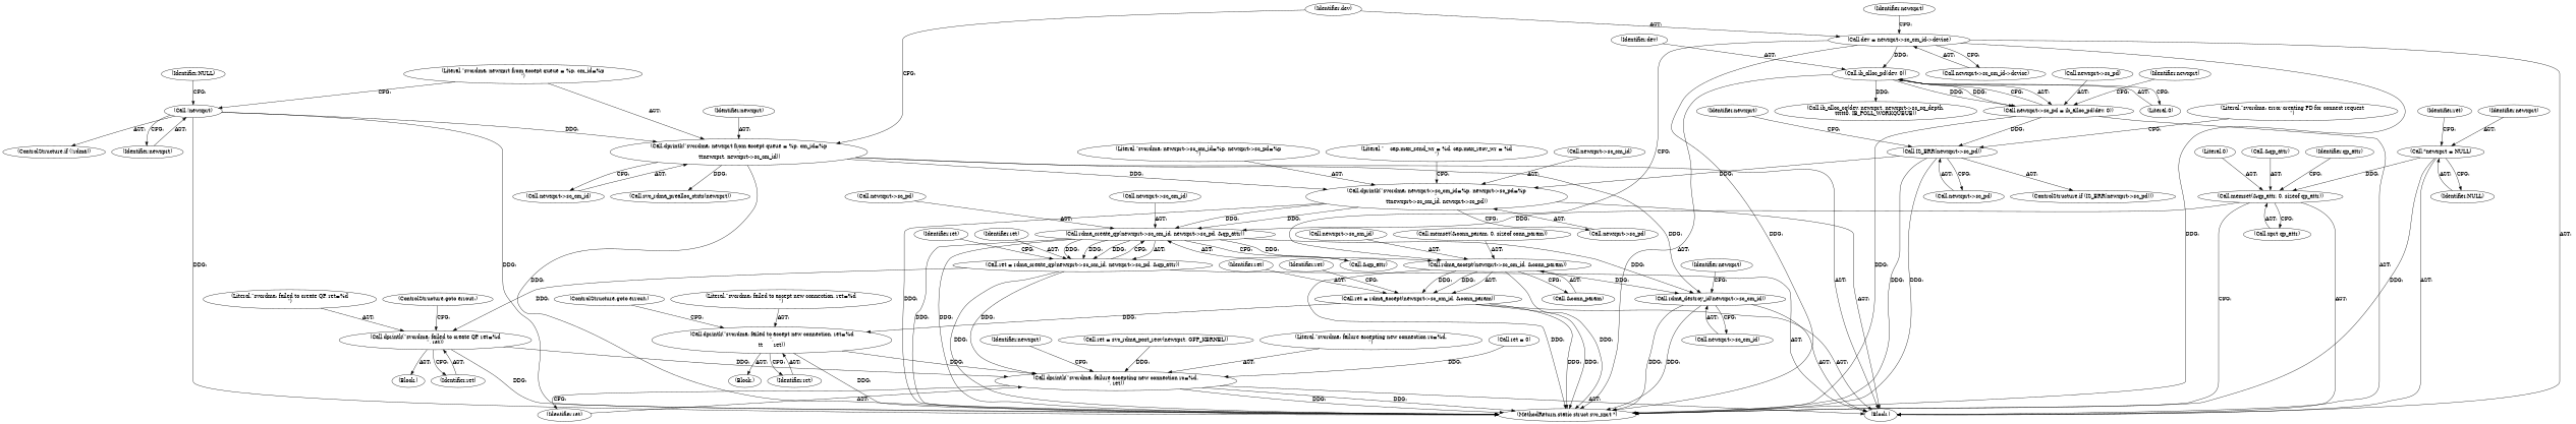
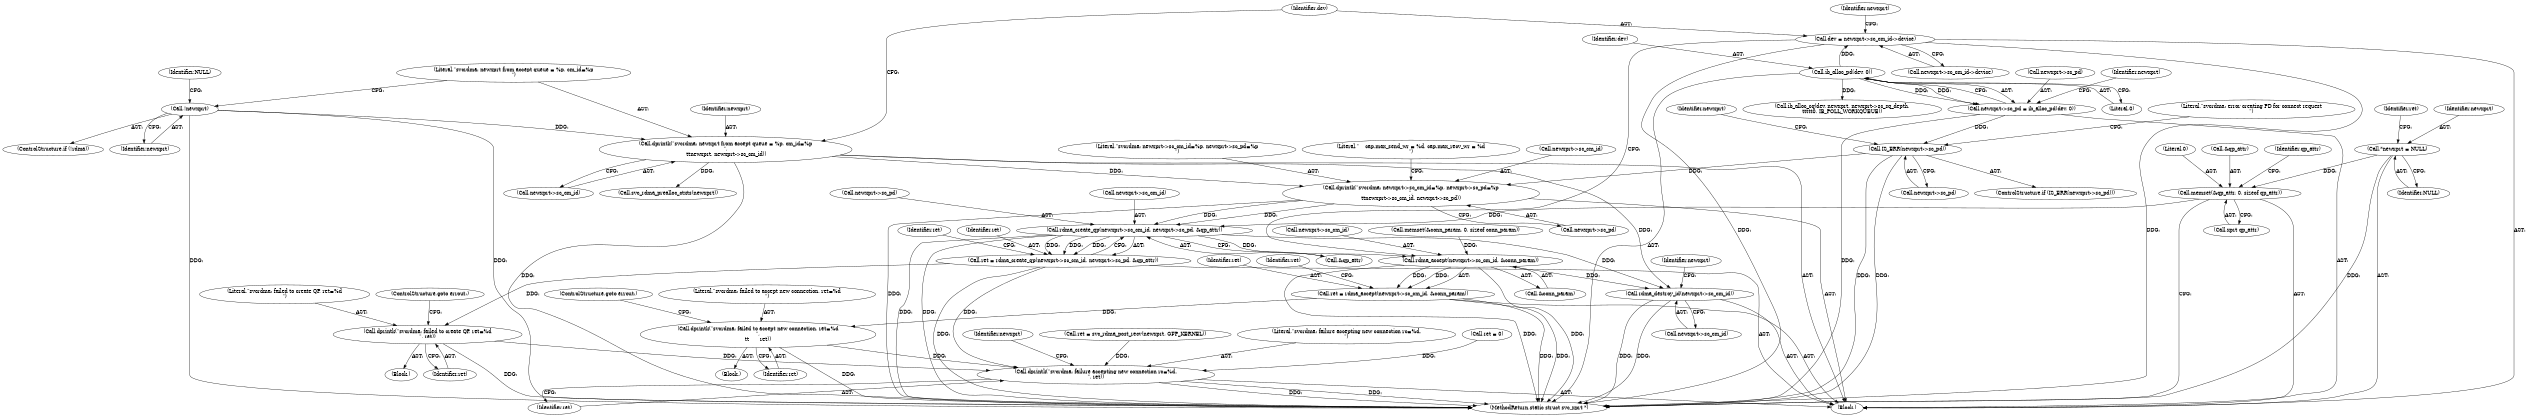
  digraph {
    n1 [label="(Call,rdma_create_qp(newxprt->sc_cm_id, newxprt->sc_pd, &qp_attr))"]
    n2 [label="(Call,ret = rdma_create_qp(newxprt->sc_cm_id, newxprt->sc_pd, &qp_attr))"]
    n3 [label="(Call,rdma_accept(newxprt->sc_cm_id, &conn_param))"]
    n4 [label="(Call,rdma_destroy_id(newxprt->sc_cm_id))"]
    n5 [label="(Call,&qp_attr)"]
    n6 [label="(MethodReturn,static struct svc_xprt *)"]
    n7 [label="(Block,)"]
    n8 [label="(Call,dprintk(\"svcrdma: failed to create QP, ret=%d\n\", ret))"]
    n9 [label="(Call,dprintk(\"svcrdma: failure accepting new connection rc=%d.\n\", ret))"]
    n10 [label="(Call,ret = rdma_accept(newxprt->sc_cm_id, &conn_param))"]
    n11 [label="(Call,&conn_param)"]
    n12 [label="(Call,newxprt->sc_cm_id)"]
    n13 [label="(Call,dprintk(\"svcrdma: newxprt->sc_cm_id=%p, newxprt->sc_pd=%p\n\",\n\t\tnewxprt->sc_cm_id, newxprt->sc_pd))"]
    n14 [label="(Call,newxprt->sc_pd)"]
    n15 [label="(Call,dprintk(\"svcrdma: newxprt from accept queue = %p, cm_id=%p\n\",\n \t\tnewxprt, newxprt->sc_cm_id))"]
    n16 [label="(Call,svc_rdma_prealloc_ctxts(newxprt))"]
    n17 [label="(Call,newxprt->sc_cm_id)"]
    n18 [label="(Call,!newxprt)"]
    n19 [label="(Identifier,newxprt)"]
    n20 [label="(ControlStructure,if (!rdma))"]
    n21 [label="(Call,*newxprt = NULL)"]
    n22 [label="(Identifier,NULL)"]
    n23 [label="(Call,memset(&qp_attr, 0, sizeof qp_attr))"]
    n24 [label="(Call,IS_ERR(newxprt->sc_pd))"]
    n25 [label="(Call,newxprt->sc_pd)"]
    n26 [label="(ControlStructure,if (IS_ERR(newxprt->sc_pd)))"]
    n27 [label="(Call,newxprt->sc_pd = ib_alloc_pd(dev, 0))"]
    n28 [label="(Call,ib_alloc_pd(dev, 0))"]
    n29 [label="(Call,ib_alloc_cq(dev, newxprt, newxprt->sc_sq_depth,\n\t\t\t\t\t0, IB_POLL_WORKQUEUE))"]
    n30 [label="(Literal,0)"]
    n31 [label="(Call,dev = newxprt->sc_cm_id->device)"]
    n32 [label="(Call,newxprt->sc_cm_id->device)"]
    n33 [label="(Call,xprt qp_attr)"]
    n34 [label="(Block,)"]
    n35 [label="(Identifier,ret)"]
    n36 [label="(Identifier,ret)"]
    n37 [label="(Call,dprintk(\"svcrdma: failed to accept new connection, ret=%d\n\",\n\t\t       ret))"]
    n38 [label="(Block,)"]
    n39 [label="(Identifier,ret)"]
    n40 [label="(Identifier,newxprt)"]
    n41 [label="(Identifier,qp_attr)"]
    n42 [label="(Call,newxprt->sc_pd)"]
    n43 [label="(Identifier,newxprt)"]
    n44 [label="(Identifier,ret)"]
    n45 [label="(Call,newxprt->sc_cm_id)"]
    n46 [label="(Identifier,newxprt)"]
    n47 [label="(Call,newxprt->sc_pd)"]
    n48 [label="(Identifier,ret)"]
    n49 [label="(Identifier,ret)"]
    n50 [label="(Literal,\"svcrdma: error creating PD for connect request\n\")"]
    n51 [label="(Call,ret = svc_rdma_post_recv(newxprt, GFP_KERNEL))"]
    n52 [label="(Identifier,dev)"]
    n53 [label="(Identifier,newxprt)"]
    n54 [label="(Literal,\"svcrdma: failure accepting new connection rc=%d.\n\")"]
    n55 [label="(Literal,0)"]
    n56 [label="(Literal,\"svcrdma: failed to accept new connection, ret=%d\n\")"]
    n57 [label="(Identifier,dev)"]
    n58 [label="(Identifier,newxprt)"]
    n59 [label="(Literal,\"svcrdma: failed to create QP, ret=%d\n\")"]
    n60 [label="(Call,ret = 0)"]
    n61 [label="(Call,&qp_attr)"]
    n62 [label="(Literal,\"svcrdma: newxprt->sc_cm_id=%p, newxprt->sc_pd=%p\n\")"]
    n63 [label="(ControlStructure,goto errout;)"]
    n64 [label="(Identifier,ret)"]
    n65 [label="(Call,newxprt->sc_cm_id)"]
    n66 [label="(Identifier,newxprt)"]
    n67 [label="(Identifier,NULL)"]
    n68 [label="(Literal,\"    cap.max_send_wr = %d, cap.max_recv_wr = %d\n\")"]
    n69 [label="(Identifier,ret)"]
    n70 [label="(Call,memset(&conn_param, 0, sizeof conn_param))"]
    n71 [label="(Literal,\"svcrdma: newxprt from accept queue = %p, cm_id=%p\n\")"]
    n72 [label="(Call,newxprt->sc_cm_id)"]
    n73 [label="(Identifier,newxprt)"]
    n74 [label="(ControlStructure,goto errout;)"]
    n1 -> n2 [label="AST: "]
    n1 -> n2 [label="DDG: "]
    n1 -> n2 [label="DDG: "]
    n1 -> n2 [label="DDG: "]
    n1 -> n3 [label="DDG: "]
    n1 -> n4 [label="DDG: "]
    n1 -> n5 [label="CFG: "]
    n1 -> n6 [label="DDG: "]
    n1 -> n6 [label="DDG: "]
    n2 -> n1 [label="CFG: "]
    n2 -> n6 [label="DDG: "]
    n2 -> n7 [label="AST: "]
    n2 -> n8 [label="DDG: "]
    n2 -> n9 [label="DDG: "]
    n3 -> n4 [label="DDG: "]
    n3 -> n6 [label="DDG: "]
    n3 -> n6 [label="DDG: "]
    n3 -> n10 [label="AST: "]
    n3 -> n10 [label="DDG: "]
    n3 -> n10 [label="DDG: "]
-   n3 -> n11 [label="CFG: "]
+   n3 -> n11 [label="AST: "]
    n4 -> n6 [label="DDG: "]
    n4 -> n6 [label="DDG: "]
    n4 -> n7 [label="AST: "]
    n4 -> n12 [label="CFG: "]
    n5 -> n1 [label="AST: "]
    n8 -> n6 [label="DDG: "]
    n8 -> n9 [label="DDG: "]
    n8 -> n34 [label="AST: "]
    n8 -> n35 [label="CFG: "]
    n9 -> n6 [label="DDG: "]
    n9 -> n6 [label="DDG: "]
    n9 -> n7 [label="AST: "]
    n9 -> n36 [label="CFG: "]
    n10 -> n6 [label="DDG: "]
    n10 -> n6 [label="DDG: "]
    n10 -> n7 [label="AST: "]
    n10 -> n37 [label="DDG: "]
    n11 -> n3 [label="AST: "]
    n12 -> n4 [label="AST: "]
    n13 -> n1 [label="DDG: "]
    n13 -> n1 [label="DDG: "]
    n13 -> n6 [label="DDG: "]
    n13 -> n7 [label="AST: "]
    n13 -> n14 [label="CFG: "]
    n14 -> n13 [label="AST: "]
    n15 -> n4 [label="DDG: "]
    n15 -> n6 [label="DDG: "]
    n15 -> n7 [label="AST: "]
    n15 -> n13 [label="DDG: "]
    n15 -> n16 [label="DDG: "]
    n15 -> n17 [label="CFG: "]
    n17 -> n15 [label="AST: "]
    n18 -> n6 [label="DDG: "]
    n18 -> n6 [label="DDG: "]
    n18 -> n15 [label="DDG: "]
    n18 -> n19 [label="CFG: "]
    n18 -> n20 [label="AST: "]
    n19 -> n18 [label="AST: "]
    n21 -> n6 [label="DDG: "]
    n21 -> n7 [label="AST: "]
    n21 -> n22 [label="CFG: "]
    n21 -> n23 [label="DDG: "]
    n22 -> n21 [label="AST: "]
    n23 -> n1 [label="DDG: "]
    n23 -> n6 [label="CFG: "]
    n23 -> n7 [label="AST: "]
    n23 -> n33 [label="CFG: "]
    n24 -> n6 [label="DDG: "]
    n24 -> n6 [label="DDG: "]
    n24 -> n13 [label="DDG: "]
    n24 -> n25 [label="CFG: "]
    n24 -> n26 [label="AST: "]
    n25 -> n24 [label="AST: "]
    n27 -> n6 [label="DDG: "]
    n27 -> n7 [label="AST: "]
    n27 -> n24 [label="DDG: "]
    n27 -> n28 [label="CFG: "]
    n28 -> n6 [label="AST: "]
    n28 -> n27 [label="AST: "]
    n28 -> n27 [label="DDG: "]
    n28 -> n27 [label="DDG: "]
    n28 -> n29 [label="DDG: "]
    n28 -> n30 [label="CFG: "]
    n30 -> n28 [label="AST: "]
    n31 -> n3 [label="CFG: "]
    n31 -> n6 [label="DDG: "]
    n31 -> n6 [label="DDG: "]
    n31 -> n7 [label="AST: "]
-   n31 -> n28 [label="DDG: "]
+   n28 -> n31 [label="DDG: "]
    n31 -> n32 [label="CFG: "]
    n32 -> n31 [label="AST: "]
    n33 -> n23 [label="AST: "]
    n35 -> n8 [label="AST: "]
    n36 -> n9 [label="AST: "]
    n37 -> n6 [label="DDG: "]
    n37 -> n9 [label="DDG: "]
    n37 -> n38 [label="AST: "]
    n37 -> n39 [label="CFG: "]
    n39 -> n37 [label="AST: "]
    n40 -> n31 [label="CFG: "]
    n41 -> n23 [label="CFG: "]
    n42 -> n1 [label="AST: "]
    n43 -> n9 [label="CFG: "]
    n44 -> n10 [label="AST: "]
    n45 -> n1 [label="AST: "]
    n46 -> n4 [label="CFG: "]
    n47 -> n27 [label="AST: "]
    n48 -> n10 [label="CFG: "]
    n49 -> n2 [label="CFG: "]
    n50 -> n24 [label="CFG: "]
    n51 -> n9 [label="DDG: "]
    n52 -> n28 [label="AST: "]
    n53 -> n15 [label="AST: "]
    n54 -> n9 [label="AST: "]
    n55 -> n23 [label="AST: "]
    n56 -> n37 [label="AST: "]
    n57 -> n15 [label="CFG: "]
    n57 -> n31 [label="AST: "]
    n58 -> n21 [label="AST: "]
    n59 -> n8 [label="AST: "]
    n60 -> n9 [label="DDG: "]
    n61 -> n23 [label="AST: "]
    n62 -> n13 [label="AST: "]
    n63 -> n8 [label="CFG: "]
    n64 -> n2 [label="AST: "]
    n65 -> n3 [label="AST: "]
    n66 -> n27 [label="CFG: "]
    n67 -> n18 [label="CFG: "]
    n68 -> n13 [label="CFG: "]
    n69 -> n21 [label="CFG: "]
-   n70 -> n3 [label="AST: "]
+   n70 -> n3 [label="DDG: "]
    n71 -> n15 [label="AST: "]
    n71 -> n18 [label="CFG: "]
    n72 -> n13 [label="AST: "]
    n73 -> n24 [label="CFG: "]
    n74 -> n37 [label="CFG: "]
  }
